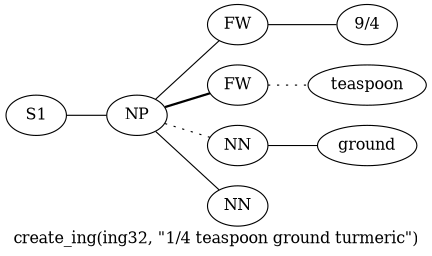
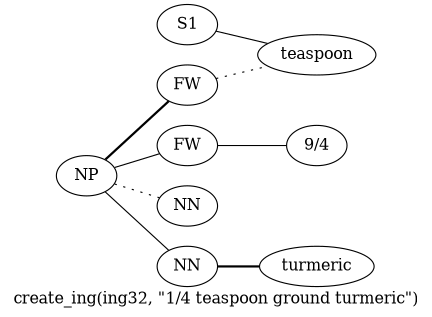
  graph {
    label="create_ing(ing32, \"1/4 teaspoon ground turmeric\")"
    rankdir=LR
    edge [style=solid]
    n1 [label=S1]
    n2 [label=NP]
    n3 [label=FW]
    n4 [label=FW]
    n5 [label=NN]
    n6 [label=NN]
    n7 [label="9/4"]
    n8 [label=teaspoon]
-   n9 [label=ground]
-   n1 -- n2
+   n10 [label=turmeric]
+   n1 -- n8
    n2 -- n3
    n2 -- n4 [style=bold]
    n2 -- n5 [style=dotted]
    n2 -- n6
    n3 -- n7
    n4 -- n8 [style=dotted]
-   n5 -- n9
+   n6 -- n10 [style=bold]
  }
